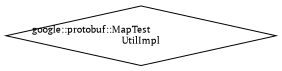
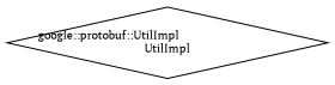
  digraph {
    rankdir=LR
    fontname="PT Serif"
-   n1 [color=black fillcolor=white fontname="PT Serif" fontsize=10 height=0.2 label="google::protobuf::MapTest\lUtilImpl" shape=diamond style=filled width=0.4]
+   n1 [color=black fillcolor=white fontname="PT Serif" fontsize=10 height=0.2 label="google::protobuf::UtilImpl\lUtilImpl" shape=diamond style=filled width=0.4]
  }
